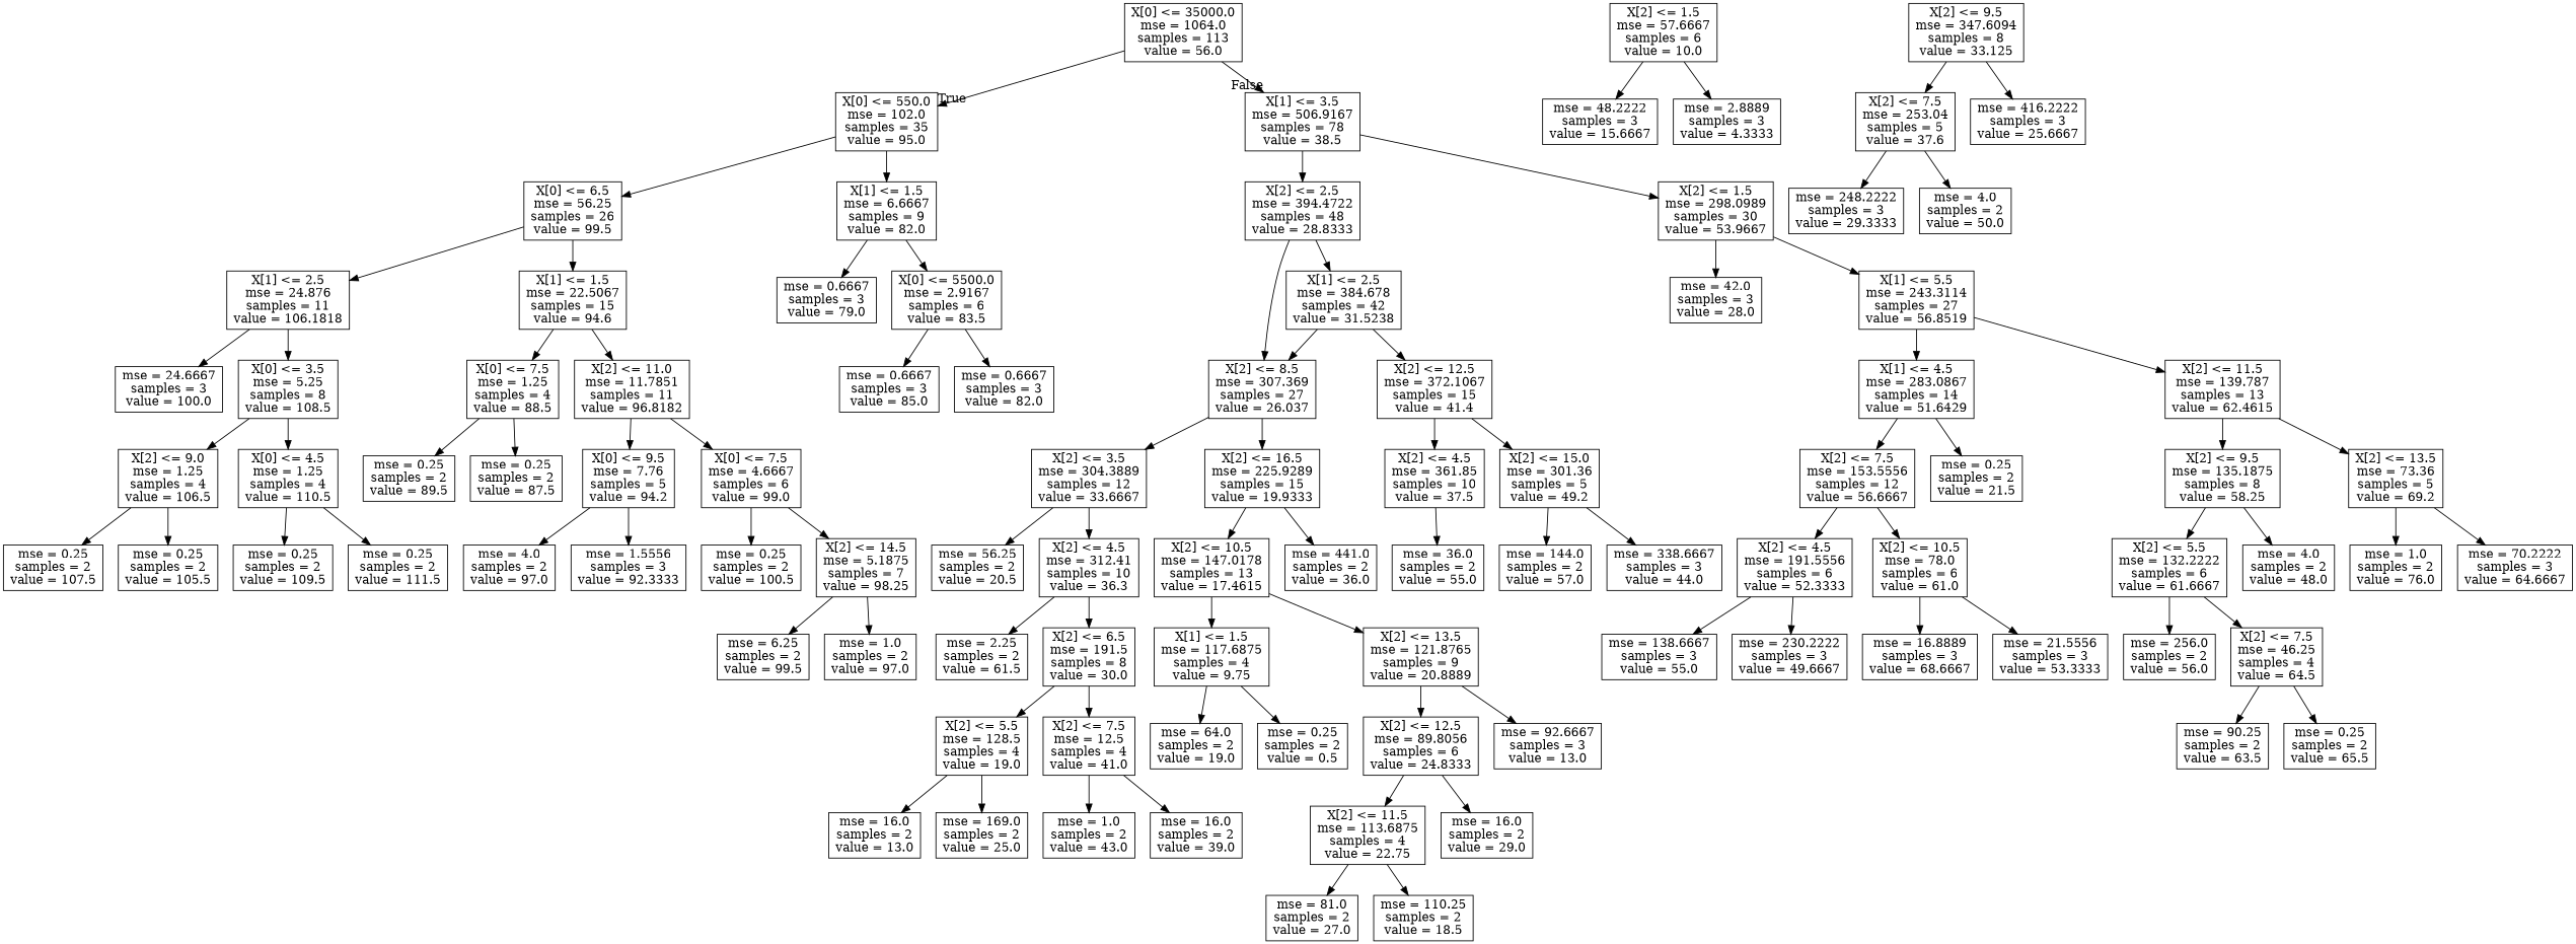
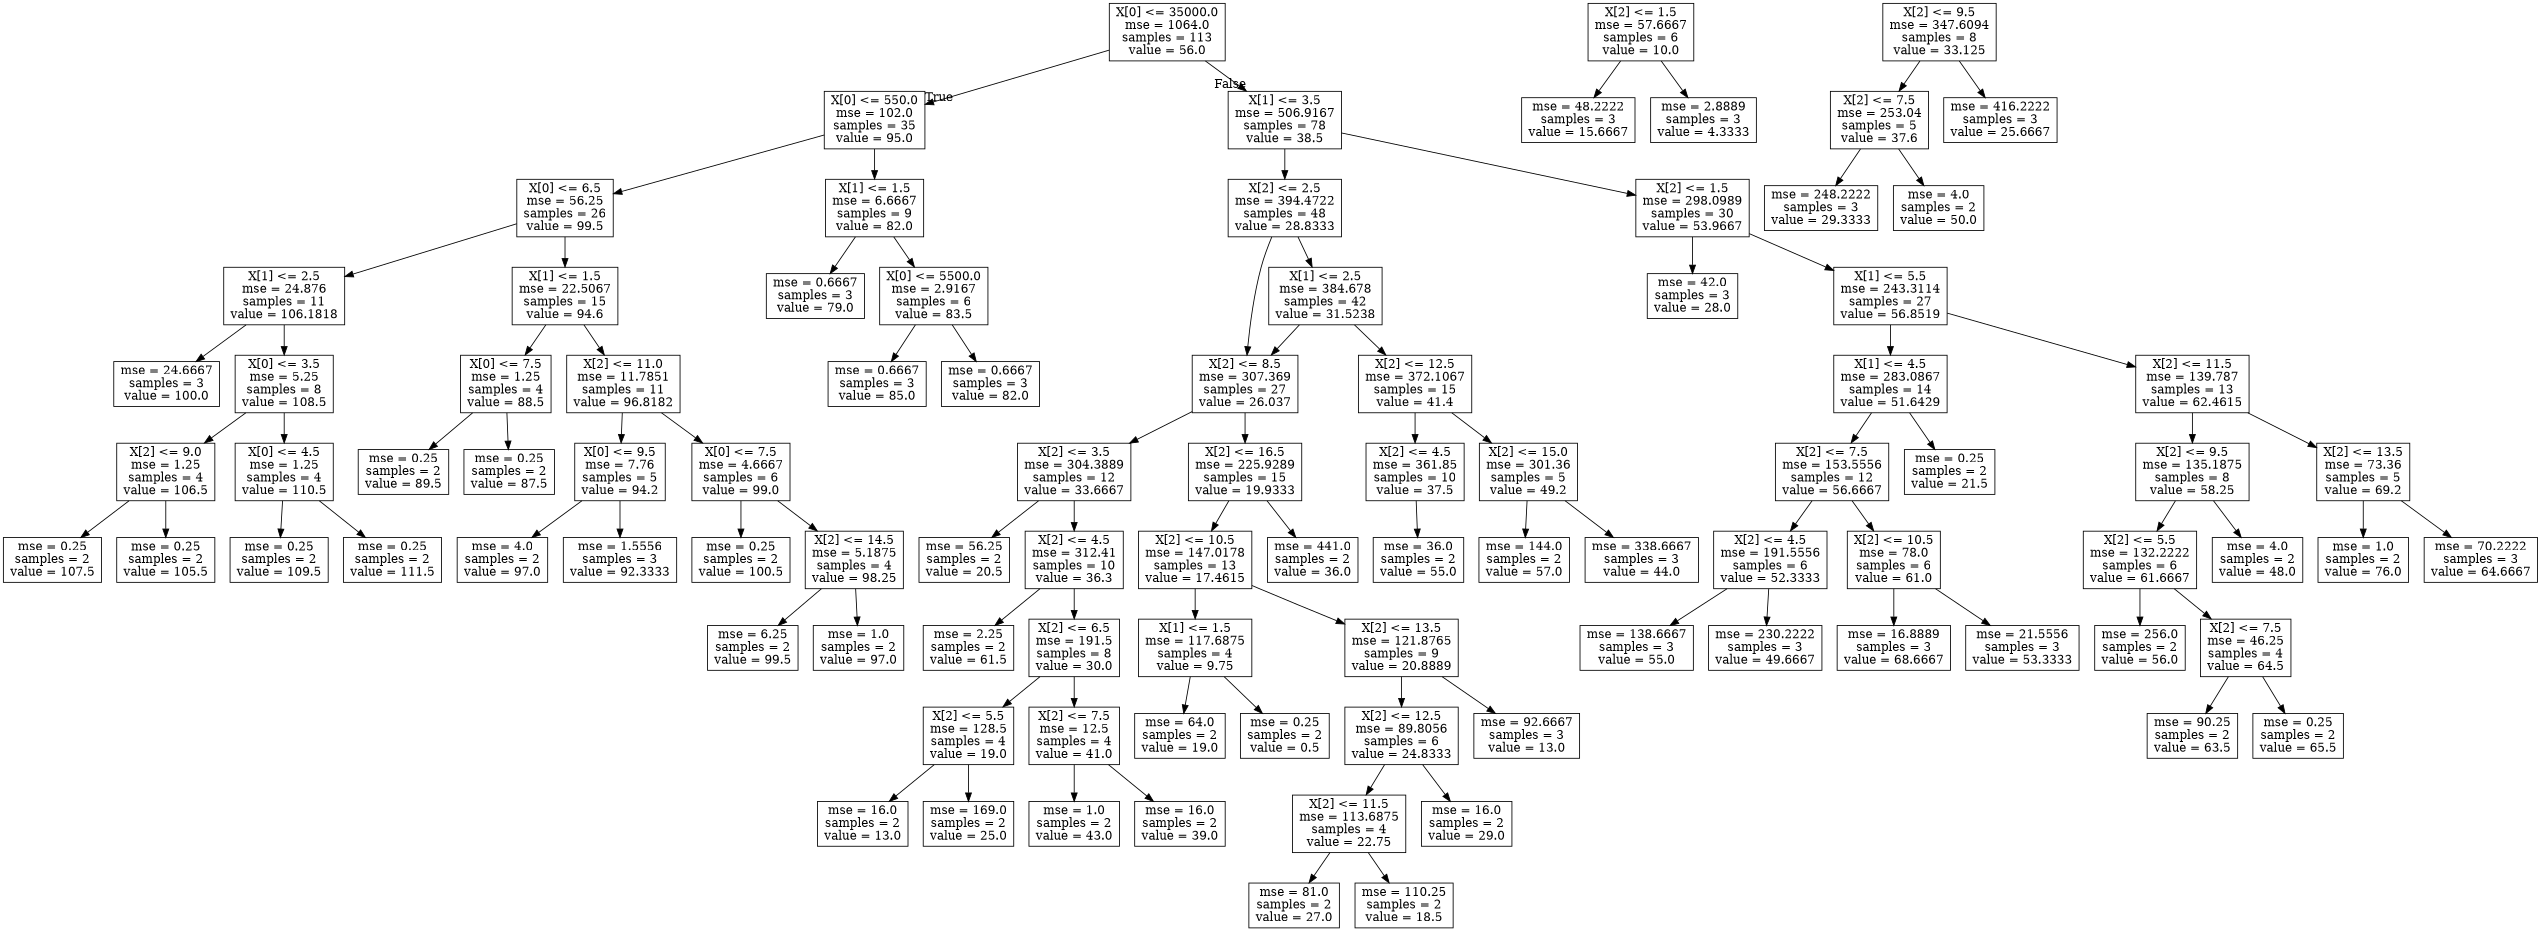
  digraph {
    node [shape=box]
    n1 [label="X[0] <= 35000.0\nmse = 1064.0\nsamples = 113\nvalue = 56.0"]
    n2 [label="X[0] <= 550.0\nmse = 102.0\nsamples = 35\nvalue = 95.0"]
    n3 [label="X[1] <= 3.5\nmse = 506.9167\nsamples = 78\nvalue = 38.5"]
    n4 [label="X[0] <= 6.5\nmse = 56.25\nsamples = 26\nvalue = 99.5"]
    n5 [label="X[1] <= 1.5\nmse = 6.6667\nsamples = 9\nvalue = 82.0"]
    n6 [label="X[2] <= 2.5\nmse = 394.4722\nsamples = 48\nvalue = 28.8333"]
    n7 [label="X[2] <= 1.5\nmse = 298.0989\nsamples = 30\nvalue = 53.9667"]
    n8 [label="X[1] <= 2.5\nmse = 24.876\nsamples = 11\nvalue = 106.1818"]
    n9 [label="X[1] <= 1.5\nmse = 22.5067\nsamples = 15\nvalue = 94.6"]
    n10 [label="mse = 0.6667\nsamples = 3\nvalue = 79.0"]
    n11 [label="X[0] <= 5500.0\nmse = 2.9167\nsamples = 6\nvalue = 83.5"]
    n12 [label="mse = 24.6667\nsamples = 3\nvalue = 100.0"]
    n13 [label="X[0] <= 3.5\nmse = 5.25\nsamples = 8\nvalue = 108.5"]
    n14 [label="X[0] <= 7.5\nmse = 1.25\nsamples = 4\nvalue = 88.5"]
    n15 [label="X[2] <= 11.0\nmse = 11.7851\nsamples = 11\nvalue = 96.8182"]
    n16 [label="X[2] <= 9.0\nmse = 1.25\nsamples = 4\nvalue = 106.5"]
    n17 [label="X[0] <= 4.5\nmse = 1.25\nsamples = 4\nvalue = 110.5"]
    n18 [label="mse = 0.25\nsamples = 2\nvalue = 107.5"]
    n19 [label="mse = 0.25\nsamples = 2\nvalue = 105.5"]
    n20 [label="mse = 0.25\nsamples = 2\nvalue = 109.5"]
    n21 [label="mse = 0.25\nsamples = 2\nvalue = 111.5"]
    n22 [label="mse = 0.25\nsamples = 2\nvalue = 89.5"]
    n23 [label="mse = 0.25\nsamples = 2\nvalue = 87.5"]
    n24 [label="X[0] <= 9.5\nmse = 7.76\nsamples = 5\nvalue = 94.2"]
    n25 [label="X[0] <= 7.5\nmse = 4.6667\nsamples = 6\nvalue = 99.0"]
    n26 [label="mse = 4.0\nsamples = 2\nvalue = 97.0"]
    n27 [label="mse = 1.5556\nsamples = 3\nvalue = 92.3333"]
    n28 [label="mse = 0.25\nsamples = 2\nvalue = 100.5"]
-   n29 [label="X[2] <= 14.5\nmse = 5.1875\nsamples = 7\nvalue = 98.25"]
+   n29 [label="X[2] <= 14.5\nmse = 5.1875\nsamples = 4\nvalue = 98.25"]
    n30 [label="mse = 6.25\nsamples = 2\nvalue = 99.5"]
    n31 [label="mse = 1.0\nsamples = 2\nvalue = 97.0"]
    n32 [label="mse = 0.6667\nsamples = 3\nvalue = 85.0"]
    n33 [label="mse = 0.6667\nsamples = 3\nvalue = 82.0"]
    n34 [label="X[1] <= 2.5\nmse = 384.678\nsamples = 42\nvalue = 31.5238"]
    n35 [label="X[2] <= 8.5\nmse = 307.369\nsamples = 27\nvalue = 26.037"]
    n36 [label="mse = 42.0\nsamples = 3\nvalue = 28.0"]
    n37 [label="X[1] <= 5.5\nmse = 243.3114\nsamples = 27\nvalue = 56.8519"]
    n38 [label="X[2] <= 1.5\nmse = 57.6667\nsamples = 6\nvalue = 10.0"]
    n39 [label="mse = 48.2222\nsamples = 3\nvalue = 15.6667"]
    n40 [label="mse = 2.8889\nsamples = 3\nvalue = 4.3333"]
    n41 [label="X[2] <= 12.5\nmse = 372.1067\nsamples = 15\nvalue = 41.4"]
    n42 [label="X[2] <= 3.5\nmse = 304.3889\nsamples = 12\nvalue = 33.6667"]
    n43 [label="X[2] <= 16.5\nmse = 225.9289\nsamples = 15\nvalue = 19.9333"]
    n44 [label="X[2] <= 4.5\nmse = 361.85\nsamples = 10\nvalue = 37.5"]
    n45 [label="X[2] <= 15.0\nmse = 301.36\nsamples = 5\nvalue = 49.2"]
    n46 [label="mse = 56.25\nsamples = 2\nvalue = 20.5"]
    n47 [label="X[2] <= 4.5\nmse = 312.41\nsamples = 10\nvalue = 36.3"]
    n48 [label="X[2] <= 10.5\nmse = 147.0178\nsamples = 13\nvalue = 17.4615"]
    n49 [label="mse = 441.0\nsamples = 2\nvalue = 36.0"]
    n50 [label="mse = 2.25\nsamples = 2\nvalue = 61.5"]
    n51 [label="X[2] <= 6.5\nmse = 191.5\nsamples = 8\nvalue = 30.0"]
    n52 [label="X[2] <= 5.5\nmse = 128.5\nsamples = 4\nvalue = 19.0"]
    n53 [label="X[2] <= 7.5\nmse = 12.5\nsamples = 4\nvalue = 41.0"]
    n54 [label="mse = 16.0\nsamples = 2\nvalue = 13.0"]
    n55 [label="mse = 169.0\nsamples = 2\nvalue = 25.0"]
    n56 [label="mse = 1.0\nsamples = 2\nvalue = 43.0"]
    n57 [label="mse = 16.0\nsamples = 2\nvalue = 39.0"]
    n58 [label="X[1] <= 1.5\nmse = 117.6875\nsamples = 4\nvalue = 9.75"]
    n59 [label="X[2] <= 13.5\nmse = 121.8765\nsamples = 9\nvalue = 20.8889"]
    n60 [label="mse = 64.0\nsamples = 2\nvalue = 19.0"]
    n61 [label="mse = 0.25\nsamples = 2\nvalue = 0.5"]
    n62 [label="X[2] <= 12.5\nmse = 89.8056\nsamples = 6\nvalue = 24.8333"]
    n63 [label="mse = 92.6667\nsamples = 3\nvalue = 13.0"]
    n64 [label="X[2] <= 11.5\nmse = 113.6875\nsamples = 4\nvalue = 22.75"]
    n65 [label="mse = 16.0\nsamples = 2\nvalue = 29.0"]
    n66 [label="mse = 81.0\nsamples = 2\nvalue = 27.0"]
    n67 [label="mse = 110.25\nsamples = 2\nvalue = 18.5"]
    n68 [label="mse = 36.0\nsamples = 2\nvalue = 55.0"]
    n69 [label="mse = 144.0\nsamples = 2\nvalue = 57.0"]
    n70 [label="mse = 338.6667\nsamples = 3\nvalue = 44.0"]
    n71 [label="X[2] <= 9.5\nmse = 347.6094\nsamples = 8\nvalue = 33.125"]
    n72 [label="X[2] <= 7.5\nmse = 253.04\nsamples = 5\nvalue = 37.6"]
    n73 [label="mse = 416.2222\nsamples = 3\nvalue = 25.6667"]
    n74 [label="mse = 248.2222\nsamples = 3\nvalue = 29.3333"]
    n75 [label="mse = 4.0\nsamples = 2\nvalue = 50.0"]
    n76 [label="X[1] <= 4.5\nmse = 283.0867\nsamples = 14\nvalue = 51.6429"]
    n77 [label="X[2] <= 11.5\nmse = 139.787\nsamples = 13\nvalue = 62.4615"]
    n78 [label="X[2] <= 7.5\nmse = 153.5556\nsamples = 12\nvalue = 56.6667"]
    n79 [label="mse = 0.25\nsamples = 2\nvalue = 21.5"]
    n80 [label="X[2] <= 9.5\nmse = 135.1875\nsamples = 8\nvalue = 58.25"]
    n81 [label="X[2] <= 13.5\nmse = 73.36\nsamples = 5\nvalue = 69.2"]
    n82 [label="X[2] <= 4.5\nmse = 191.5556\nsamples = 6\nvalue = 52.3333"]
    n83 [label="X[2] <= 10.5\nmse = 78.0\nsamples = 6\nvalue = 61.0"]
    n84 [label="mse = 138.6667\nsamples = 3\nvalue = 55.0"]
    n85 [label="mse = 230.2222\nsamples = 3\nvalue = 49.6667"]
    n86 [label="mse = 16.8889\nsamples = 3\nvalue = 68.6667"]
    n87 [label="mse = 21.5556\nsamples = 3\nvalue = 53.3333"]
    n88 [label="X[2] <= 5.5\nmse = 132.2222\nsamples = 6\nvalue = 61.6667"]
    n89 [label="mse = 4.0\nsamples = 2\nvalue = 48.0"]
    n90 [label="mse = 1.0\nsamples = 2\nvalue = 76.0"]
    n91 [label="mse = 70.2222\nsamples = 3\nvalue = 64.6667"]
    n92 [label="mse = 256.0\nsamples = 2\nvalue = 56.0"]
    n93 [label="X[2] <= 7.5\nmse = 46.25\nsamples = 4\nvalue = 64.5"]
    n94 [label="mse = 90.25\nsamples = 2\nvalue = 63.5"]
    n95 [label="mse = 0.25\nsamples = 2\nvalue = 65.5"]
    n1 -> n2 [headlabel=True labelangle=45 labeldistance=2.5]
    n1 -> n3 [headlabel=False labelangle=-45 labeldistance=2.5]
    n2 -> n4
    n2 -> n5
    n3 -> n6
    n3 -> n7
    n4 -> n8
    n4 -> n9
    n5 -> n10
    n5 -> n11
    n6 -> n34
    n6 -> n35
    n7 -> n36
    n7 -> n37
    n8 -> n12
    n8 -> n13
    n9 -> n14
    n9 -> n15
    n11 -> n32
    n11 -> n33
    n13 -> n16
    n13 -> n17
    n14 -> n22
    n14 -> n23
    n15 -> n24
    n15 -> n25
    n16 -> n18
    n16 -> n19
    n17 -> n20
    n17 -> n21
    n24 -> n26
    n24 -> n27
    n25 -> n28
    n25 -> n29
    n29 -> n30
    n29 -> n31
    n34 -> n35
    n34 -> n41
    n35 -> n42
    n35 -> n43
    n37 -> n76
    n37 -> n77
    n38 -> n39
    n38 -> n40
    n41 -> n44
    n41 -> n45
    n42 -> n46
    n42 -> n47
    n43 -> n48
    n43 -> n49
    n44 -> n68
    n45 -> n69
    n45 -> n70
    n47 -> n50
    n47 -> n51
    n48 -> n58
    n48 -> n59
    n51 -> n52
    n51 -> n53
    n52 -> n54
    n52 -> n55
    n53 -> n56
    n53 -> n57
    n58 -> n60
    n58 -> n61
    n59 -> n62
    n59 -> n63
    n62 -> n64
    n62 -> n65
    n64 -> n66
    n64 -> n67
    n71 -> n72
    n71 -> n73
    n72 -> n74
    n72 -> n75
    n76 -> n78
    n76 -> n79
    n77 -> n80
    n77 -> n81
    n78 -> n82
    n78 -> n83
    n80 -> n88
    n80 -> n89
    n81 -> n90
    n81 -> n91
    n82 -> n84
    n82 -> n85
    n83 -> n86
    n83 -> n87
    n88 -> n92
    n88 -> n93
    n93 -> n94
    n93 -> n95
  }
